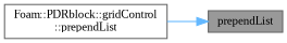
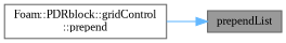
  digraph {
    rankdir=RL
    fontname="Liberation Serif"
    node [fontname="Liberation Serif" fontsize=10 shape=box style=filled]
    n1 [color=gray40 fillcolor=grey60 fontcolor=black height=0.2 label=prependList width=0.4]
-   n2 [color=grey40 fillcolor=white height=0.2 label="Foam::PDRblock::gridControl\l::prependList" width=0.4]
+   n2 [color=grey40 fillcolor=white height=0.2 label="Foam::PDRblock::gridControl\l::prepend" width=0.4]
    n1 -> n2 [color=steelblue1 dir=back fontname="Liberation Serif" fontsize=10 labelfontname=Helvetica labelfontsize=10 style=solid]
  }
